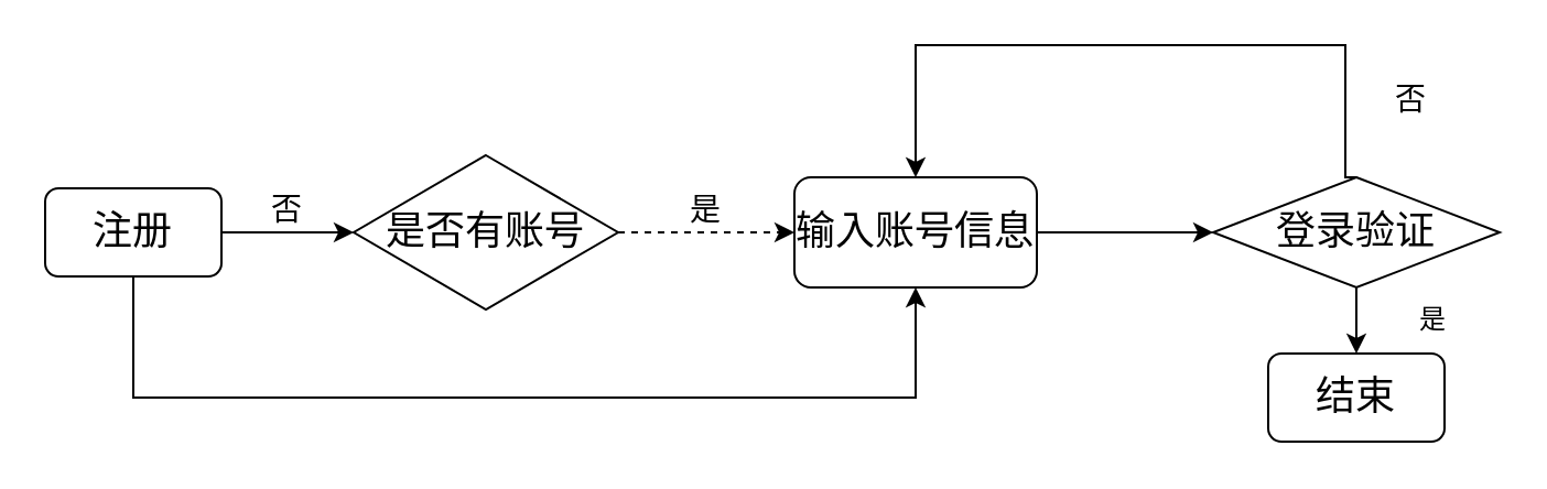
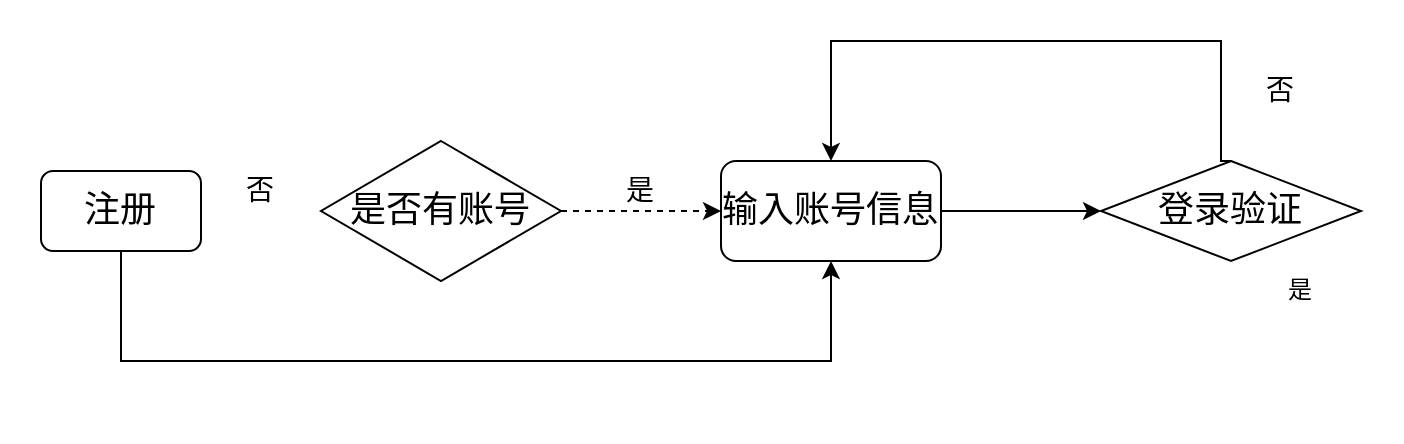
  <mxCell id="0" />
  <mxCell id="1" parent="0" />
- <mxCell id="2" style="edgeStyle=orthogonalEdgeStyle;rounded=0;orthogonalLoop=1;jettySize=auto;html=1;exitX=1;exitY=0.5;exitDx=0;exitDy=0;entryX=0;entryY=0.5;entryDx=0;entryDy=0;" edge="1" parent="1" source="4" target="6"><mxGeometry relative="1" as="geometry" /></mxCell>
  <mxCell id="3" style="edgeStyle=orthogonalEdgeStyle;rounded=0;orthogonalLoop=1;jettySize=auto;html=1;exitX=0.5;exitY=1;exitDx=0;exitDy=0;entryX=0.5;entryY=1;entryDx=0;entryDy=0;" edge="1" parent="1" source="4" target="8"><mxGeometry relative="1" as="geometry"><Array as="points"><mxPoint x="60" y="180" /><mxPoint x="415" y="180" /></Array></mxGeometry></mxCell>
  <mxCell id="4" value="&lt;font style=&quot;font-size: 18px;&quot;&gt;注册&lt;/font&gt;" style="rounded=1;whiteSpace=wrap;html=1;" vertex="1" parent="1"><mxGeometry x="20" y="85" width="80" height="40" as="geometry" /></mxCell>
  <mxCell id="5" style="edgeStyle=orthogonalEdgeStyle;rounded=0;orthogonalLoop=1;jettySize=auto;html=1;exitX=1;exitY=0.5;exitDx=0;exitDy=0;entryX=0;entryY=0.5;entryDx=0;entryDy=0;dashed=1;" edge="1" parent="1" source="6" target="8"><mxGeometry relative="1" as="geometry" /></mxCell>
  <mxCell id="6" value="&lt;font style=&quot;font-size: 18px;&quot;&gt;是否有账号&lt;/font&gt;" style="rhombus;whiteSpace=wrap;html=1;" vertex="1" parent="1"><mxGeometry x="160" y="70" width="120" height="70" as="geometry" /></mxCell>
  <mxCell id="7" style="edgeStyle=orthogonalEdgeStyle;rounded=0;orthogonalLoop=1;jettySize=auto;html=1;exitX=1;exitY=0.5;exitDx=0;exitDy=0;entryX=0;entryY=0.5;entryDx=0;entryDy=0;" edge="1" parent="1" source="8" target="13"><mxGeometry relative="1" as="geometry" /></mxCell>
  <mxCell id="8" value="&lt;font style=&quot;font-size: 18px;&quot;&gt;输入账号信息&lt;/font&gt;" style="rounded=1;whiteSpace=wrap;html=1;" vertex="1" parent="1"><mxGeometry x="360" y="80" width="110" height="50" as="geometry" /></mxCell>
  <mxCell id="9" value="&lt;font style=&quot;font-size: 14px;&quot;&gt;否&lt;/font&gt;" style="text;html=1;strokeColor=none;fillColor=none;align=center;verticalAlign=middle;whiteSpace=wrap;rounded=0;" vertex="1" parent="1"><mxGeometry x="100" y="80" width="60" height="30" as="geometry" /></mxCell>
  <mxCell id="10" value="&lt;font style=&quot;font-size: 14px;&quot;&gt;是&lt;/font&gt;" style="text;html=1;strokeColor=none;fillColor=none;align=center;verticalAlign=middle;whiteSpace=wrap;rounded=0;" vertex="1" parent="1"><mxGeometry x="290" y="80" width="60" height="30" as="geometry" /></mxCell>
- <mxCell id="11" style="edgeStyle=orthogonalEdgeStyle;rounded=0;orthogonalLoop=1;jettySize=auto;html=1;exitX=0.5;exitY=1;exitDx=0;exitDy=0;entryX=0.5;entryY=0;entryDx=0;entryDy=0;" edge="1" parent="1" source="13" target="14"><mxGeometry relative="1" as="geometry" /></mxCell>
  <mxCell id="12" style="edgeStyle=orthogonalEdgeStyle;rounded=0;orthogonalLoop=1;jettySize=auto;html=1;exitX=0.5;exitY=0;exitDx=0;exitDy=0;entryX=0.5;entryY=0;entryDx=0;entryDy=0;" edge="1" parent="1" source="13" target="8"><mxGeometry relative="1" as="geometry"><Array as="points"><mxPoint x="610" y="80" /><mxPoint x="610" y="20" /><mxPoint x="415" y="20" /></Array></mxGeometry></mxCell>
  <mxCell id="13" value="&lt;font style=&quot;font-size: 18px;&quot;&gt;登录验证&lt;/font&gt;" style="rhombus;whiteSpace=wrap;html=1;" vertex="1" parent="1"><mxGeometry x="550" y="80" width="130" height="50" as="geometry" /></mxCell>
- <mxCell id="14" value="&lt;font style=&quot;font-size: 18px;&quot;&gt;结束&lt;/font&gt;" style="rounded=1;whiteSpace=wrap;html=1;" vertex="1" parent="1"><mxGeometry x="575" y="160" width="80" height="40" as="geometry" /></mxCell>
  <mxCell id="15" value="&lt;font style=&quot;font-size: 14px;&quot;&gt;否&lt;/font&gt;" style="text;html=1;strokeColor=none;fillColor=none;align=center;verticalAlign=middle;whiteSpace=wrap;rounded=0;" vertex="1" parent="1"><mxGeometry x="610" y="30" width="60" height="30" as="geometry" /></mxCell>
  <mxCell id="16" value="是" style="text;html=1;strokeColor=none;fillColor=none;align=center;verticalAlign=middle;whiteSpace=wrap;rounded=0;" vertex="1" parent="1"><mxGeometry x="620" y="130" width="60" height="30" as="geometry" /></mxCell>
